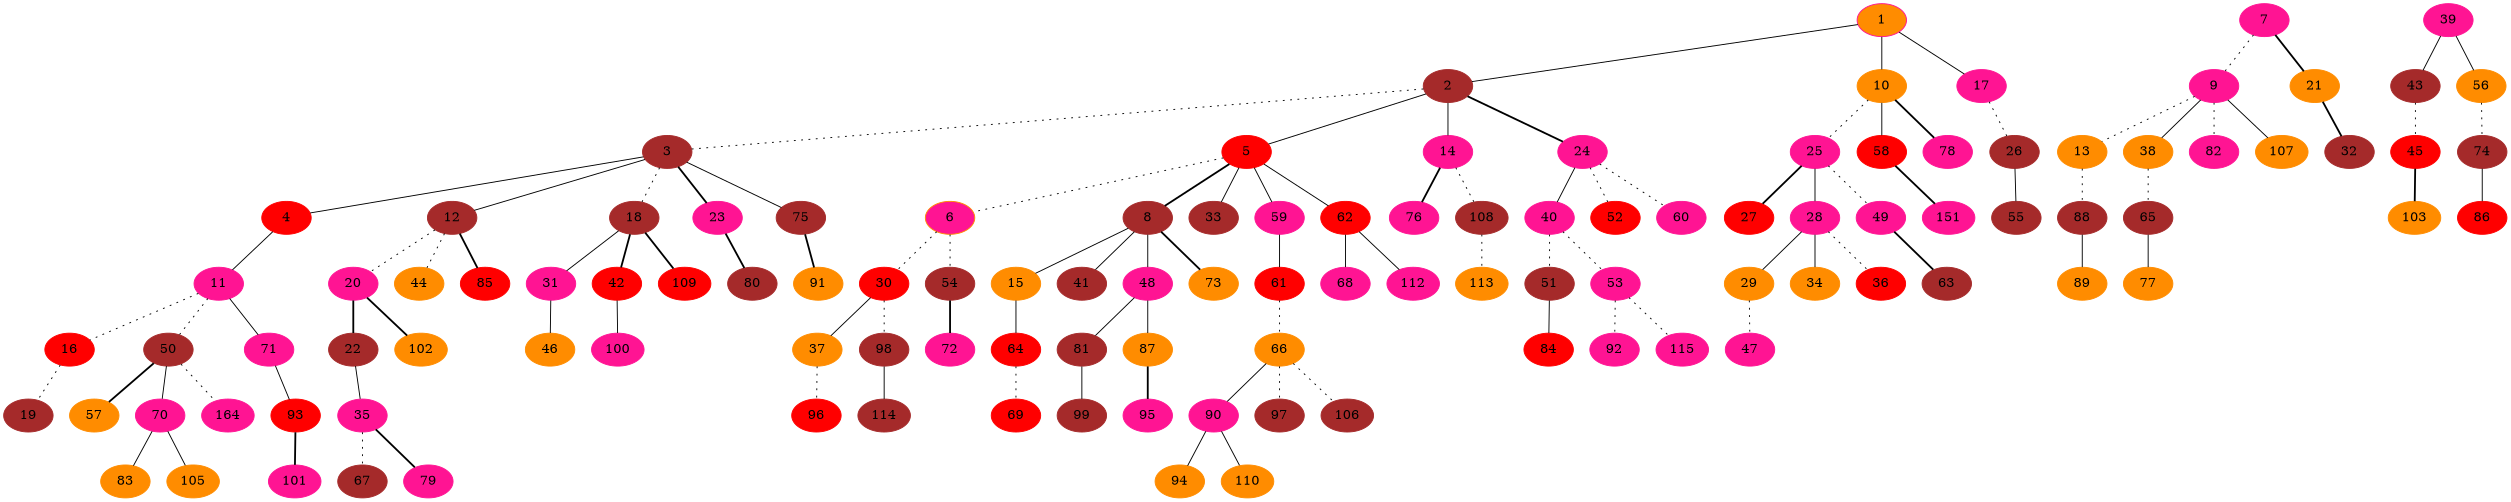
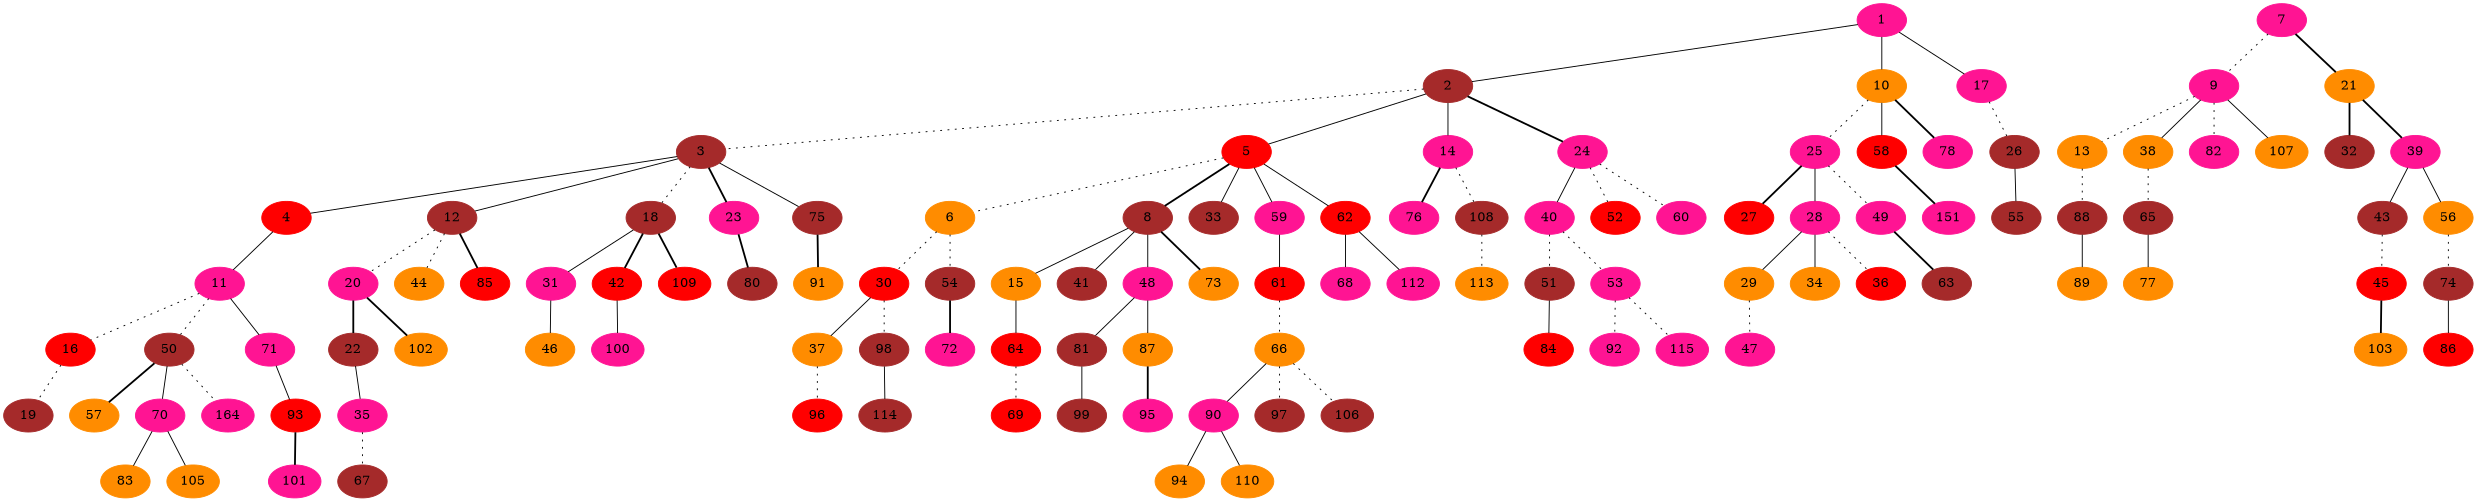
  graph {
    node [color=deeppink style=filled]
    edge [style=solid]
    2 [color=brown]
-   1 [fillcolor=darkorange]
+   1
    10 [color=darkorange]
    17
    3 [color=brown]
    5 [color=red]
    14
    24
    7
    9
    21 [color=darkorange]
    25
    58 [color=red]
    78
    26 [color=brown]
    4 [color=red]
    12 [color=brown]
    18 [color=brown]
    23
    75 [color=brown]
-   6 [color=darkorange fillcolor=deeppink]
+   6 [color=darkorange]
    8 [color=brown]
    33 [color=brown]
    59
    62 [color=red]
    76
    108 [color=brown]
    40
    52 [color=red]
    60
    11
    20
    44 [color=darkorange]
    85 [color=red]
    31
    42 [color=red]
    109 [color=red]
    80 [color=brown]
    91 [color=darkorange]
    16 [color=red]
    50 [color=brown]
    71
    30 [color=red]
    54 [color=brown]
    15 [color=darkorange]
    41 [color=brown]
    48
    73 [color=darkorange]
    61 [color=red]
    68
    112
    37 [color=darkorange]
    98 [color=brown]
    72
    13 [color=darkorange]
    38 [color=darkorange]
    82
    107 [color=darkorange]
    32 [color=brown]
    39
    64 [color=red]
    81 [color=brown]
    87 [color=darkorange]
    88 [color=brown]
    65 [color=brown]
    27 [color=red]
    28
    49
    n69 [label=151]
    19 [color=brown]
    57 [color=darkorange]
    70
    n73 [label=164]
    93 [color=red]
    22 [color=brown]
    102 [color=darkorange]
    89 [color=darkorange]
    113 [color=darkorange]
    69 [color=red]
    55 [color=brown]
    46 [color=darkorange]
    100
    35
    43 [color=brown]
    56 [color=darkorange]
    67 [color=brown]
-   79
    51 [color=brown]
    53
    29 [color=darkorange]
    34 [color=darkorange]
    36 [color=red]
    63 [color=brown]
    47
    96 [color=red]
    114 [color=brown]
    77 [color=darkorange]
    45 [color=red]
    74 [color=brown]
    84 [color=red]
    92
    115
    103 [color=darkorange]
    99 [color=brown]
    95
    83 [color=darkorange]
    105 [color=darkorange]
    86 [color=red]
    66 [color=darkorange]
    90
    97 [color=brown]
    106 [color=brown]
    94 [color=darkorange]
    110 [color=darkorange]
    101
    2 -- 3 [style=dotted]
    2 -- 5
    2 -- 14
    2 -- 24 [style=bold]
    1 -- 2
    1 -- 10
    1 -- 17
    10 -- 25 [style=dotted]
    10 -- 58
    10 -- 78 [style=bold]
    17 -- 26 [style=dotted]
    3 -- 4
    3 -- 12
    3 -- 18 [style=dotted]
    3 -- 23 [style=bold]
    3 -- 75
    5 -- 6 [style=dotted]
    5 -- 8 [style=bold]
    5 -- 33
    5 -- 59
    5 -- 62
    14 -- 76 [style=bold]
    14 -- 108 [style=dotted]
    24 -- 40
    24 -- 52 [style=dotted]
    24 -- 60 [style=dotted]
    7 -- 9 [style=dotted]
    7 -- 21 [style=bold]
    9 -- 13 [style=dotted]
    9 -- 38
    9 -- 82 [style=dotted]
    9 -- 107
    21 -- 32 [style=bold]
+   21 -- 39 [style=bold]
    25 -- 27 [style=bold]
    25 -- 28
    25 -- 49 [style=dotted]
    58 -- n69 [style=bold]
    26 -- 55
    4 -- 11
    12 -- 20 [style=dotted]
    12 -- 44 [style=dotted]
    12 -- 85 [style=bold]
    18 -- 31
    18 -- 42 [style=bold]
    18 -- 109 [style=bold]
    23 -- 80 [style=bold]
    75 -- 91 [style=bold]
    6 -- 30 [style=dotted]
    6 -- 54 [style=dotted]
    8 -- 15
    8 -- 41
    8 -- 48
    8 -- 73 [style=bold]
    59 -- 61
    62 -- 68
    62 -- 112
    108 -- 113 [style=dotted]
    40 -- 51 [style=dotted]
    40 -- 53 [style=dotted]
    11 -- 16 [style=dotted]
    11 -- 50 [style=dotted]
    11 -- 71
    20 -- 22 [style=bold]
    20 -- 102 [style=bold]
    31 -- 46
    42 -- 100
    16 -- 19 [style=dotted]
    50 -- 57 [style=bold]
    50 -- 70
    50 -- n73 [style=dotted]
    71 -- 93
    30 -- 37
    30 -- 98 [style=dotted]
    54 -- 72 [style=bold]
    15 -- 64
    48 -- 81
    48 -- 87
    61 -- 66 [style=dotted]
    37 -- 96 [style=dotted]
    98 -- 114
    13 -- 88 [style=dotted]
    38 -- 65 [style=dotted]
    39 -- 43
    39 -- 56
    64 -- 69 [style=dotted]
    81 -- 99
    87 -- 95 [style=bold]
    88 -- 89
    65 -- 77
    28 -- 29
    28 -- 34
    28 -- 36 [style=dotted]
    49 -- 63 [style=bold]
    70 -- 83
    70 -- 105
    93 -- 101 [style=bold]
    22 -- 35
    35 -- 67 [style=dotted]
-   35 -- 79 [style=bold]
    43 -- 45 [style=dotted]
    56 -- 74 [style=dotted]
    51 -- 84
    53 -- 92 [style=dotted]
    53 -- 115 [style=dotted]
    29 -- 47 [style=dotted]
    45 -- 103 [style=bold]
    74 -- 86
    66 -- 90
    66 -- 97 [style=dotted]
    66 -- 106 [style=dotted]
    90 -- 94
    90 -- 110
  }
